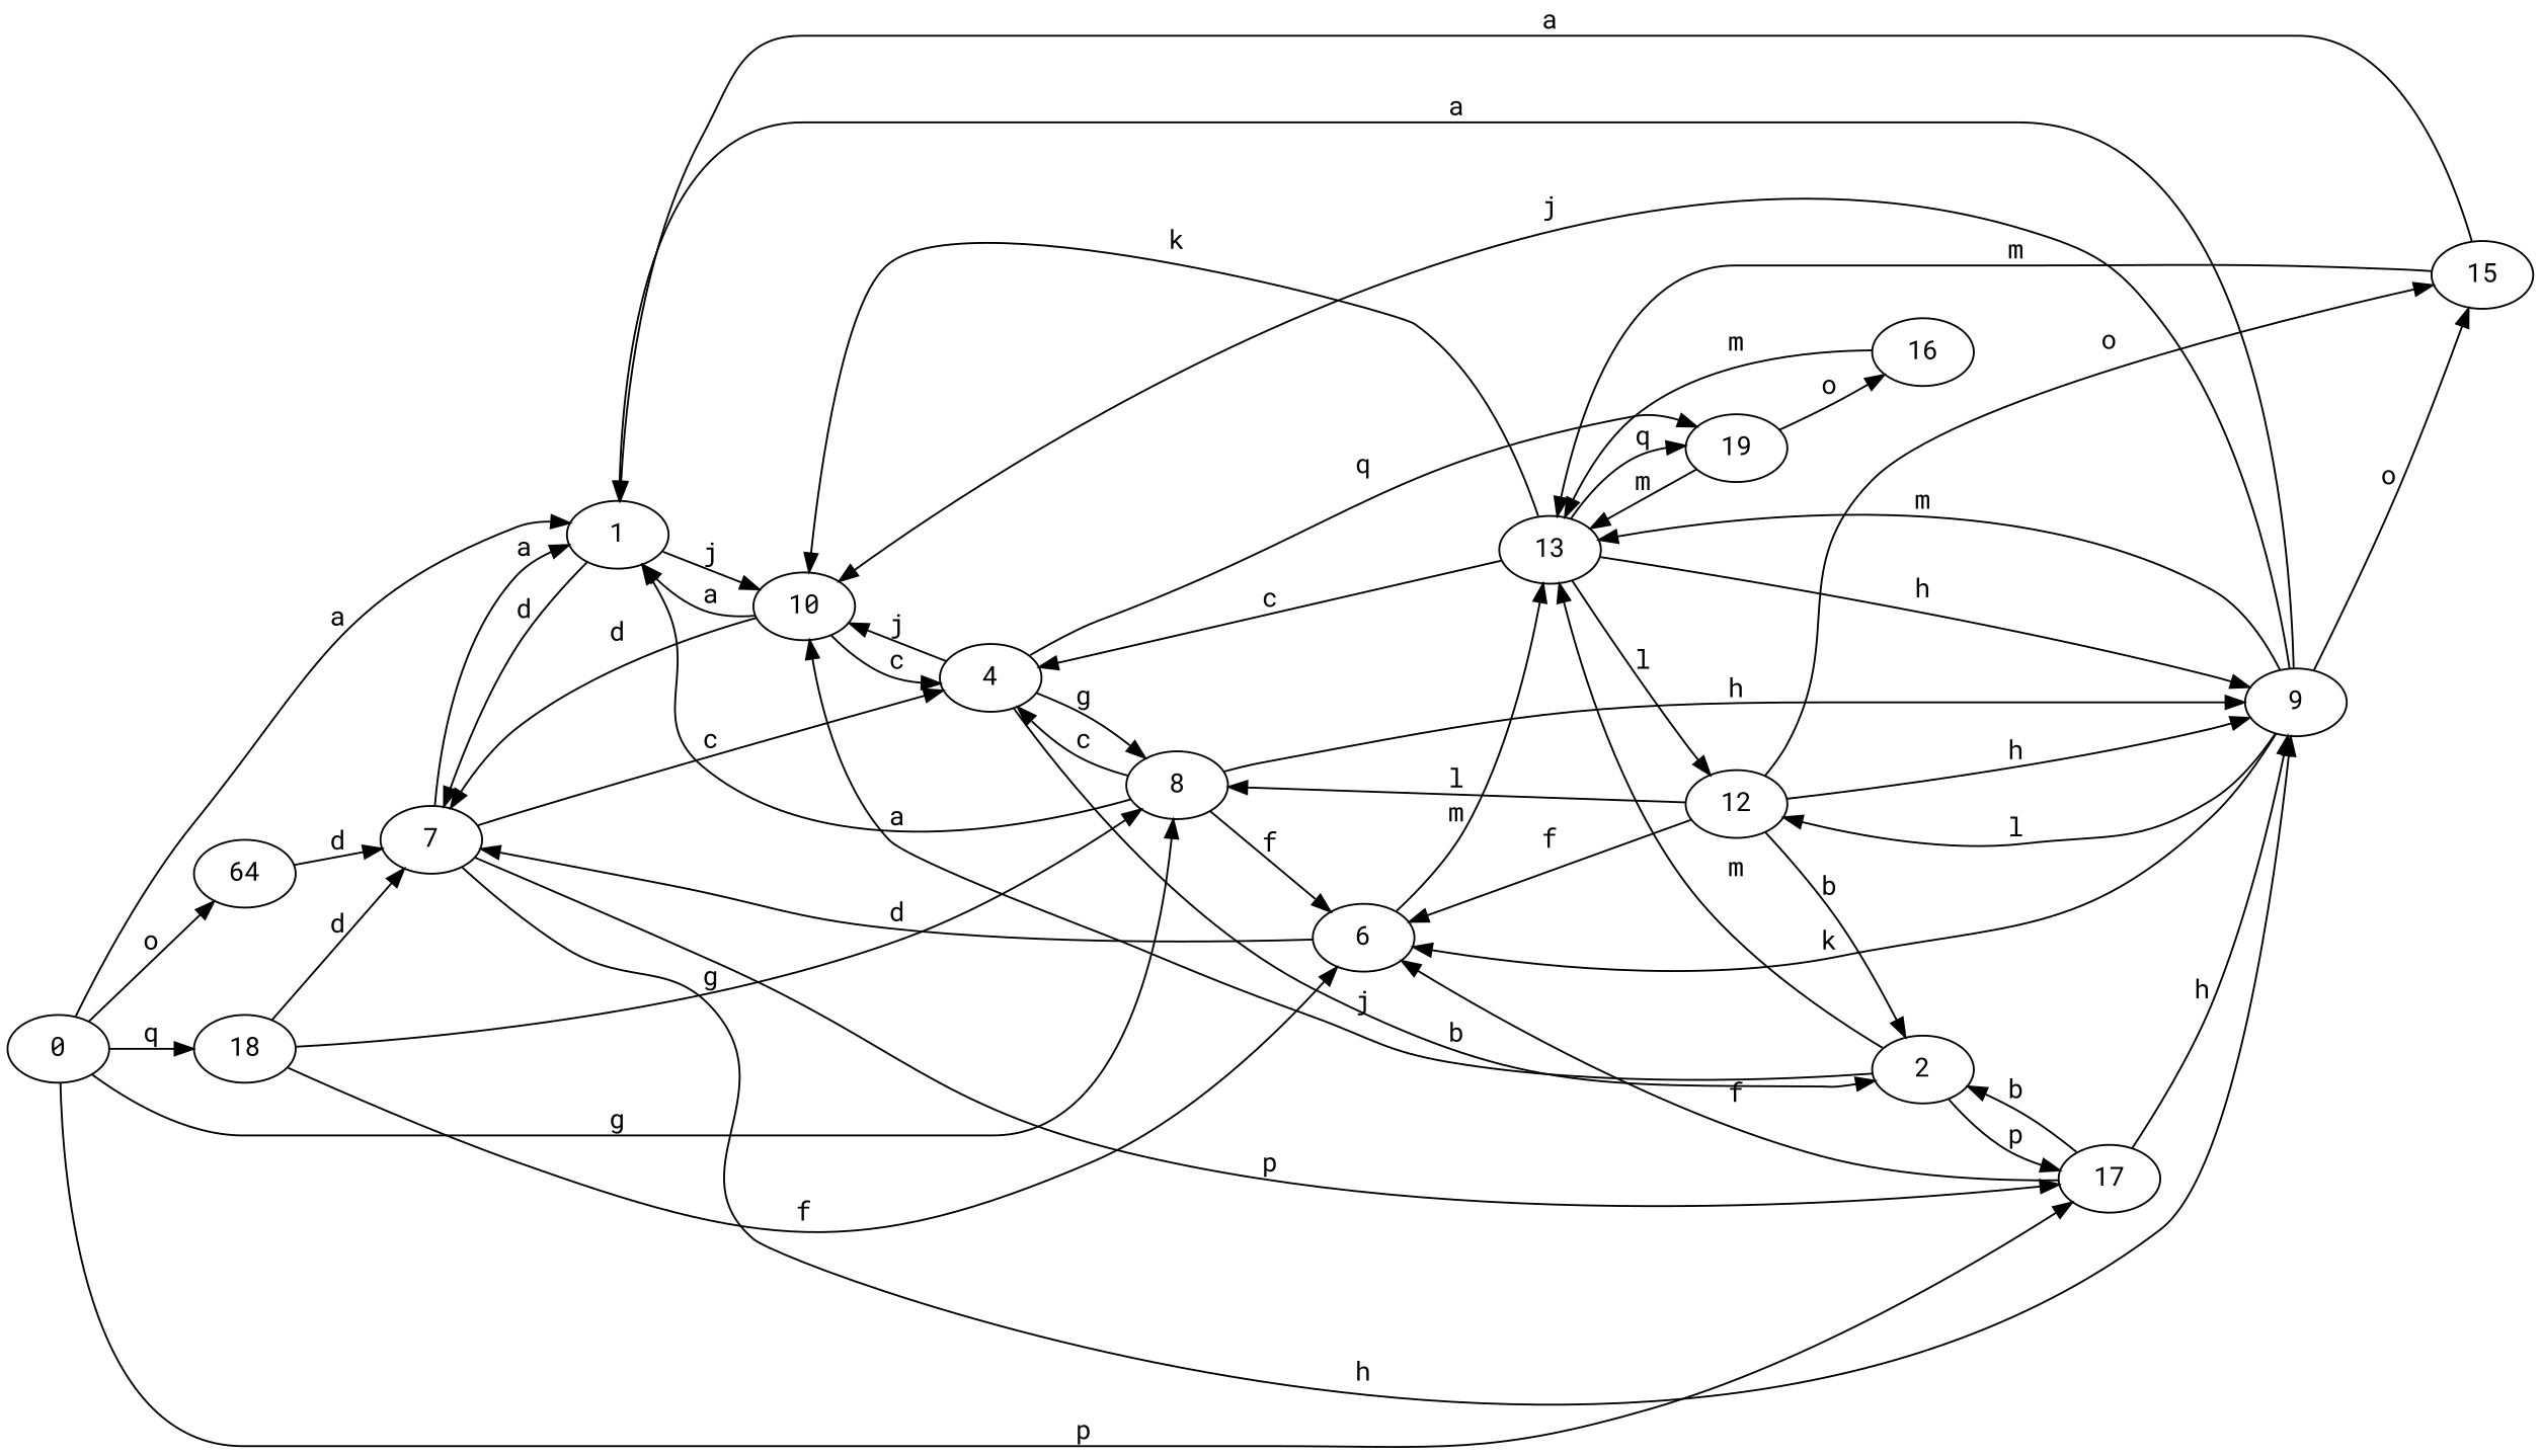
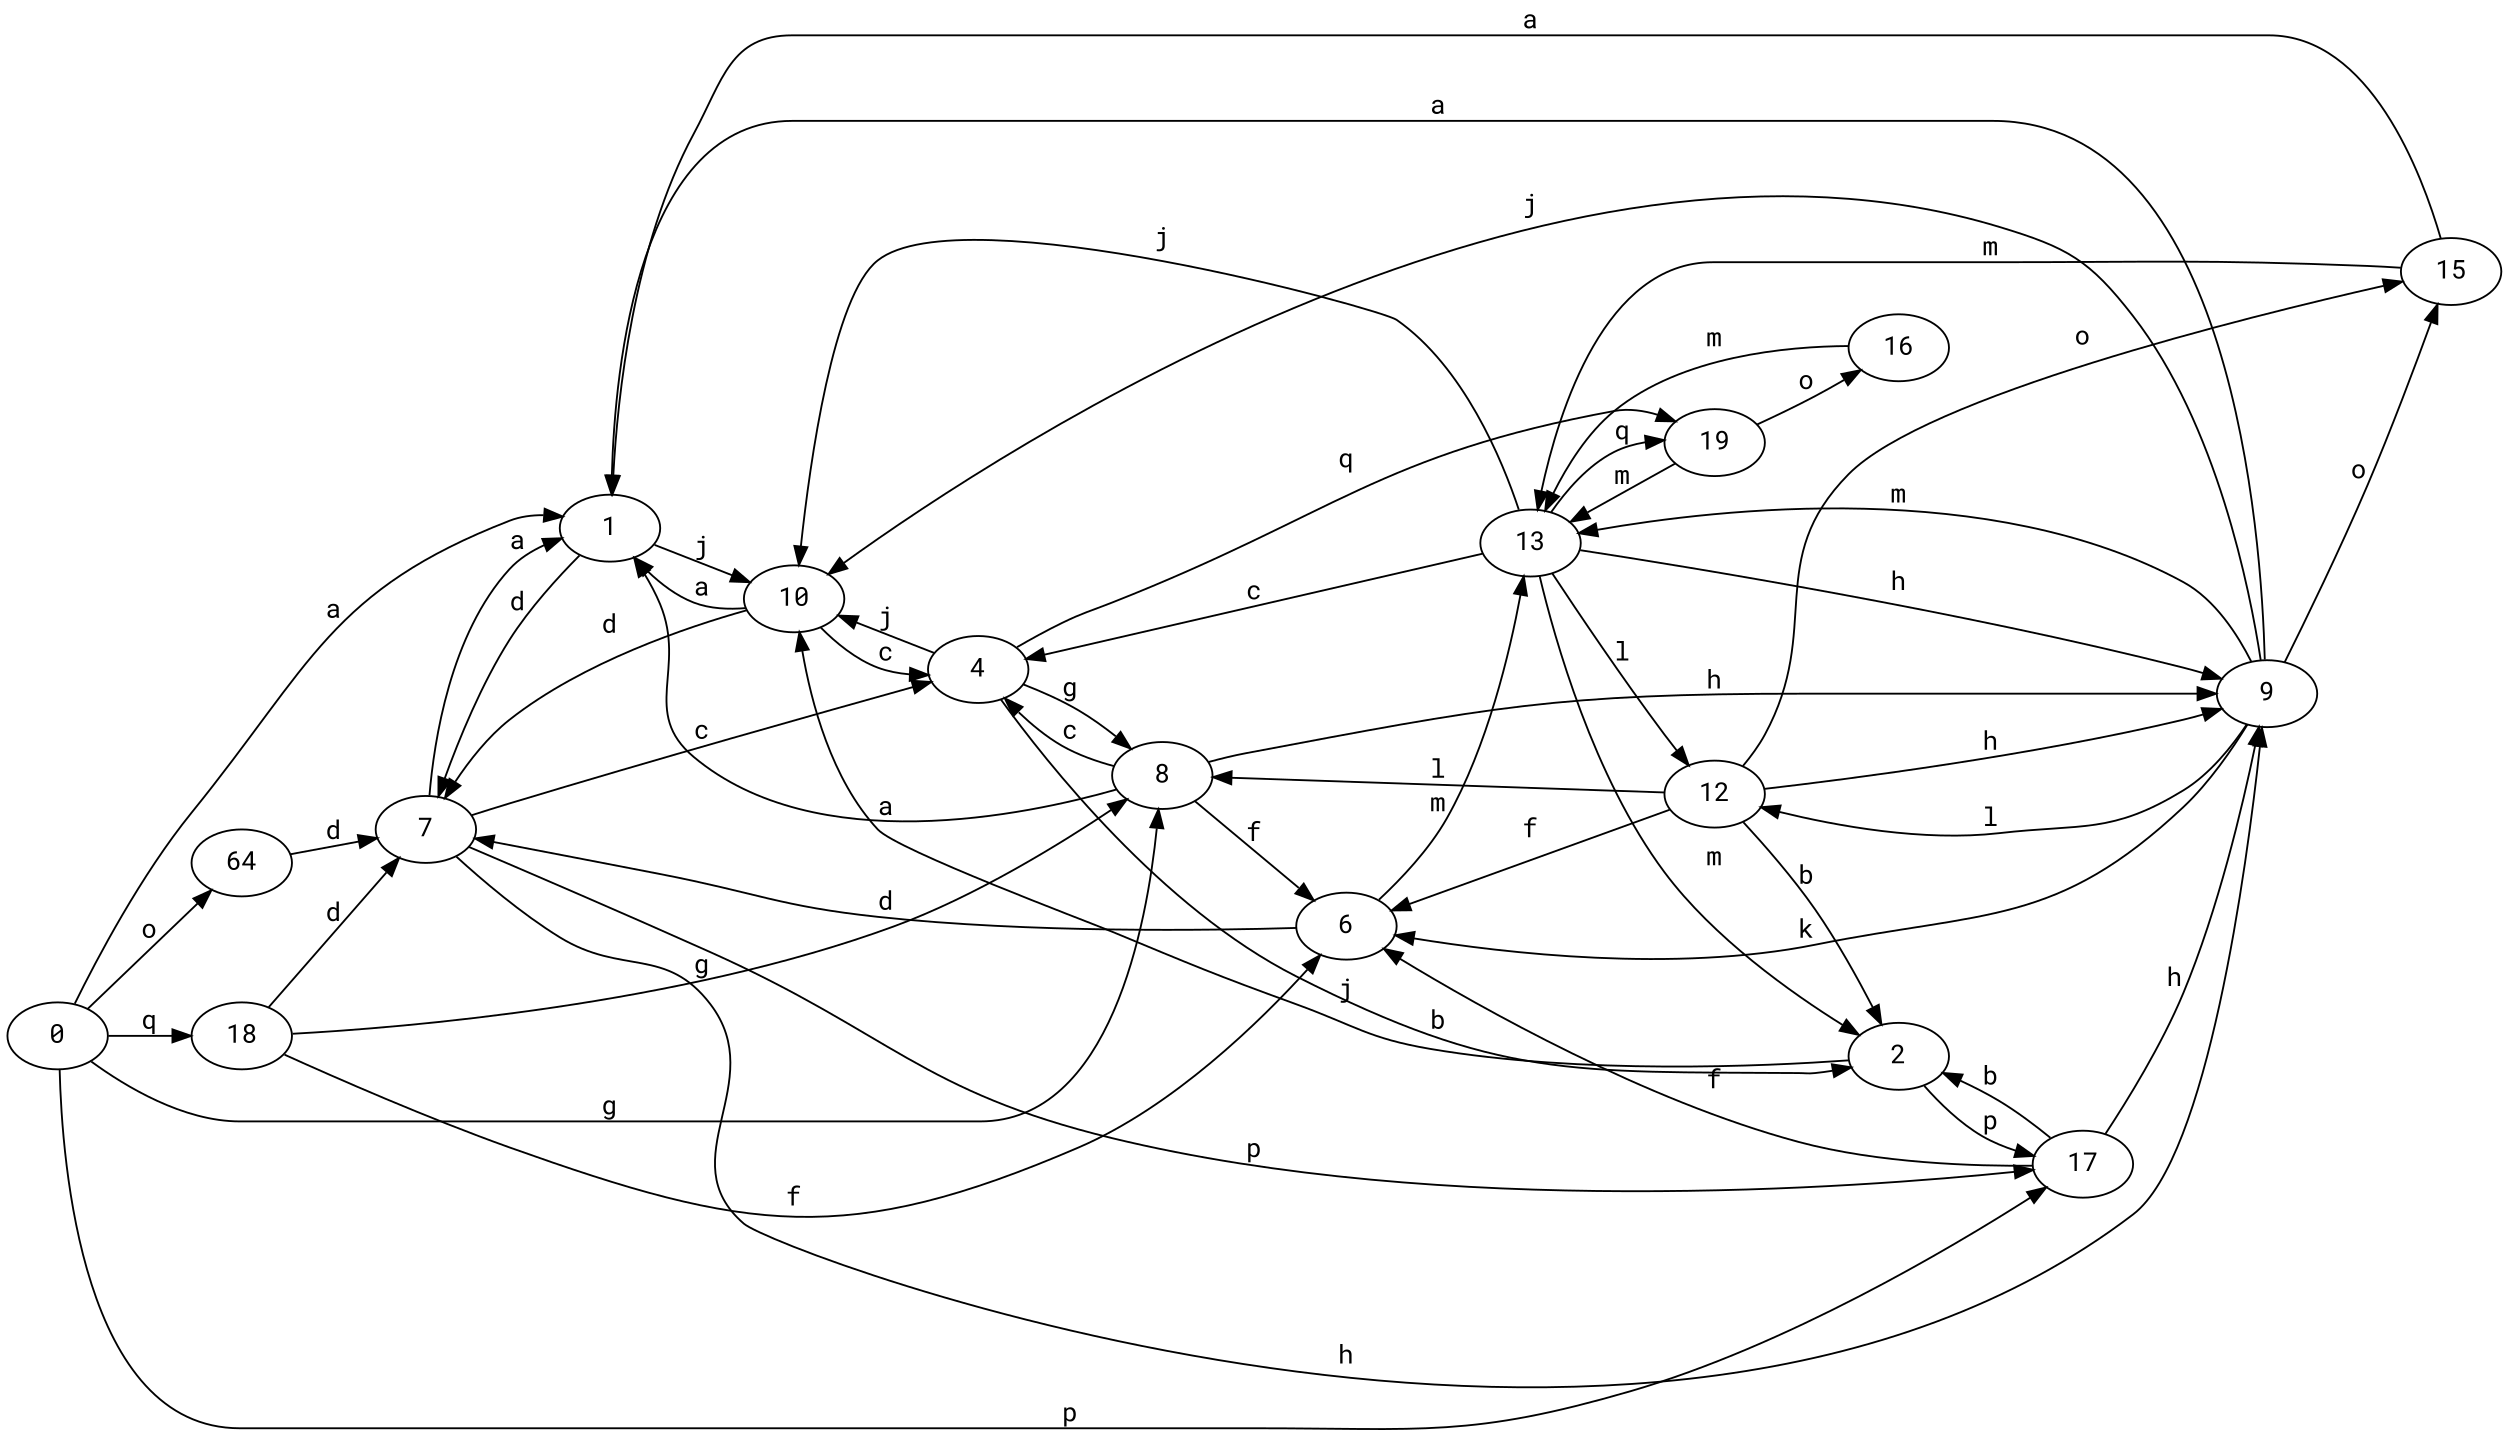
  strict digraph {
    fontname="Roboto Mono"
    rankdir=LR
    node [fontname="Roboto Mono"]
    edge [fontname="Roboto Mono"]
    n1 [label=7]
    1
    10
    17
    4
    9
    2
    13
    19
    12
    6
    8
    16
    15
    n15 [label=64]
    18
    0
    n1 -> 1 [label=a]
    n1 -> 17 [label=p]
    n1 -> 4 [label=c]
    n1 -> 9 [label=h]
    1 -> n1 [label=d]
    1 -> 10 [label=j]
    10 -> n1 [label=d]
    10 -> 1 [label=a]
    10 -> 4 [label=c]
    17 -> 9 [label=h]
    17 -> 2 [label=b]
    17 -> 6 [label=f]
    4 -> 10 [label=j]
    4 -> 2 [label=b]
    4 -> 19 [label=q]
    4 -> 8 [label=g]
    9 -> 1 [label=a]
    9 -> 10 [label=j]
    9 -> 13 [label=m]
    9 -> 12 [label=l]
    9 -> 6 [label=k]
    9 -> 15 [label=o]
    2 -> 10 [label=j]
    2 -> 17 [label=p]
-   2 -> 13 [label=m]
-   13 -> 10 [label=k]
+   13 -> 2 [label=m]
+   13 -> 10 [label=j]
    13 -> 4 [label=c]
    13 -> 9 [label=h]
    13 -> 19 [label=q]
    13 -> 12 [label=l]
    19 -> 13 [label=m]
    19 -> 16 [label=o]
    12 -> 9 [label=h]
    12 -> 2 [label=b]
    12 -> 6 [label=f]
    12 -> 8 [label=l]
    12 -> 15 [label=o]
    6 -> n1 [label=d]
    6 -> 13 [label=m]
    8 -> 1 [label=a]
    8 -> 4 [label=c]
    8 -> 9 [label=h]
    8 -> 6 [label=f]
    16 -> 13 [label=m]
    15 -> 1 [label=a]
    15 -> 13 [label=m]
    n15 -> n1 [label=d]
    18 -> n1 [label=d]
    18 -> 6 [label=f]
    18 -> 8 [label=g]
    0 -> 1 [label=a]
    0 -> 17 [label=p]
    0 -> 8 [label=g]
    0 -> n15 [label=o]
    0 -> 18 [label=q]
  }
